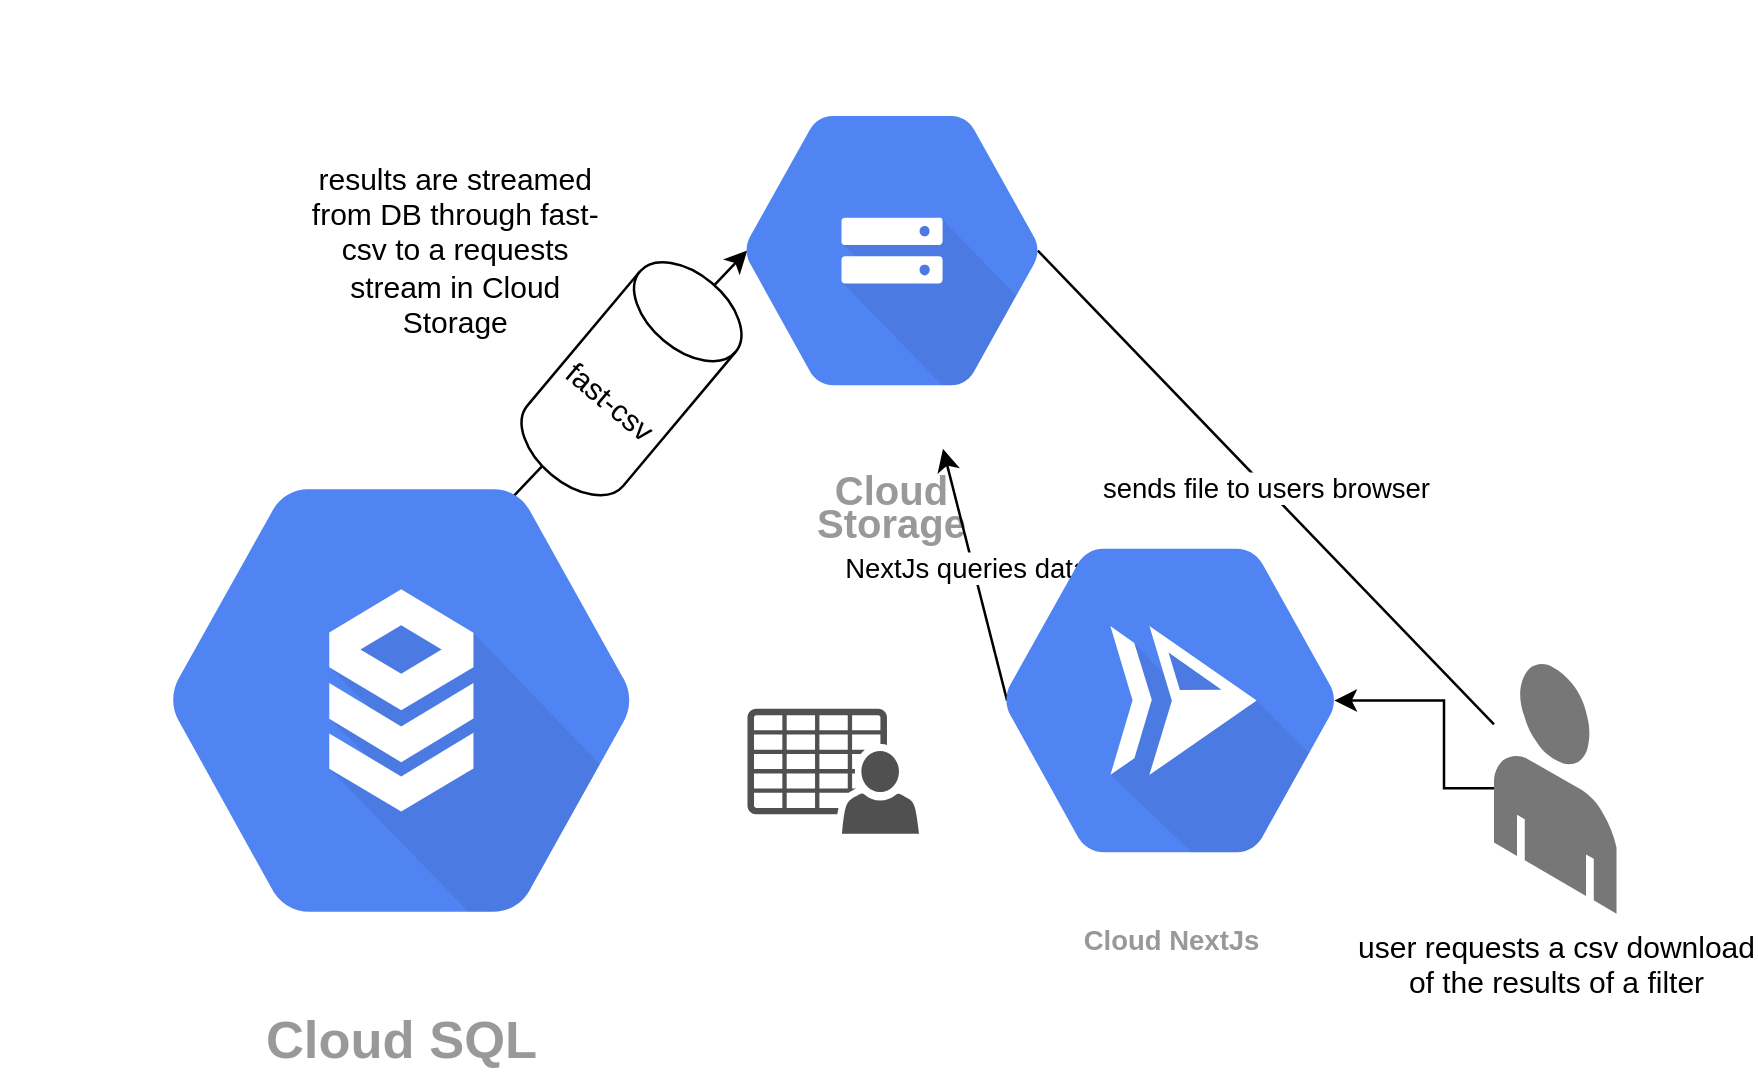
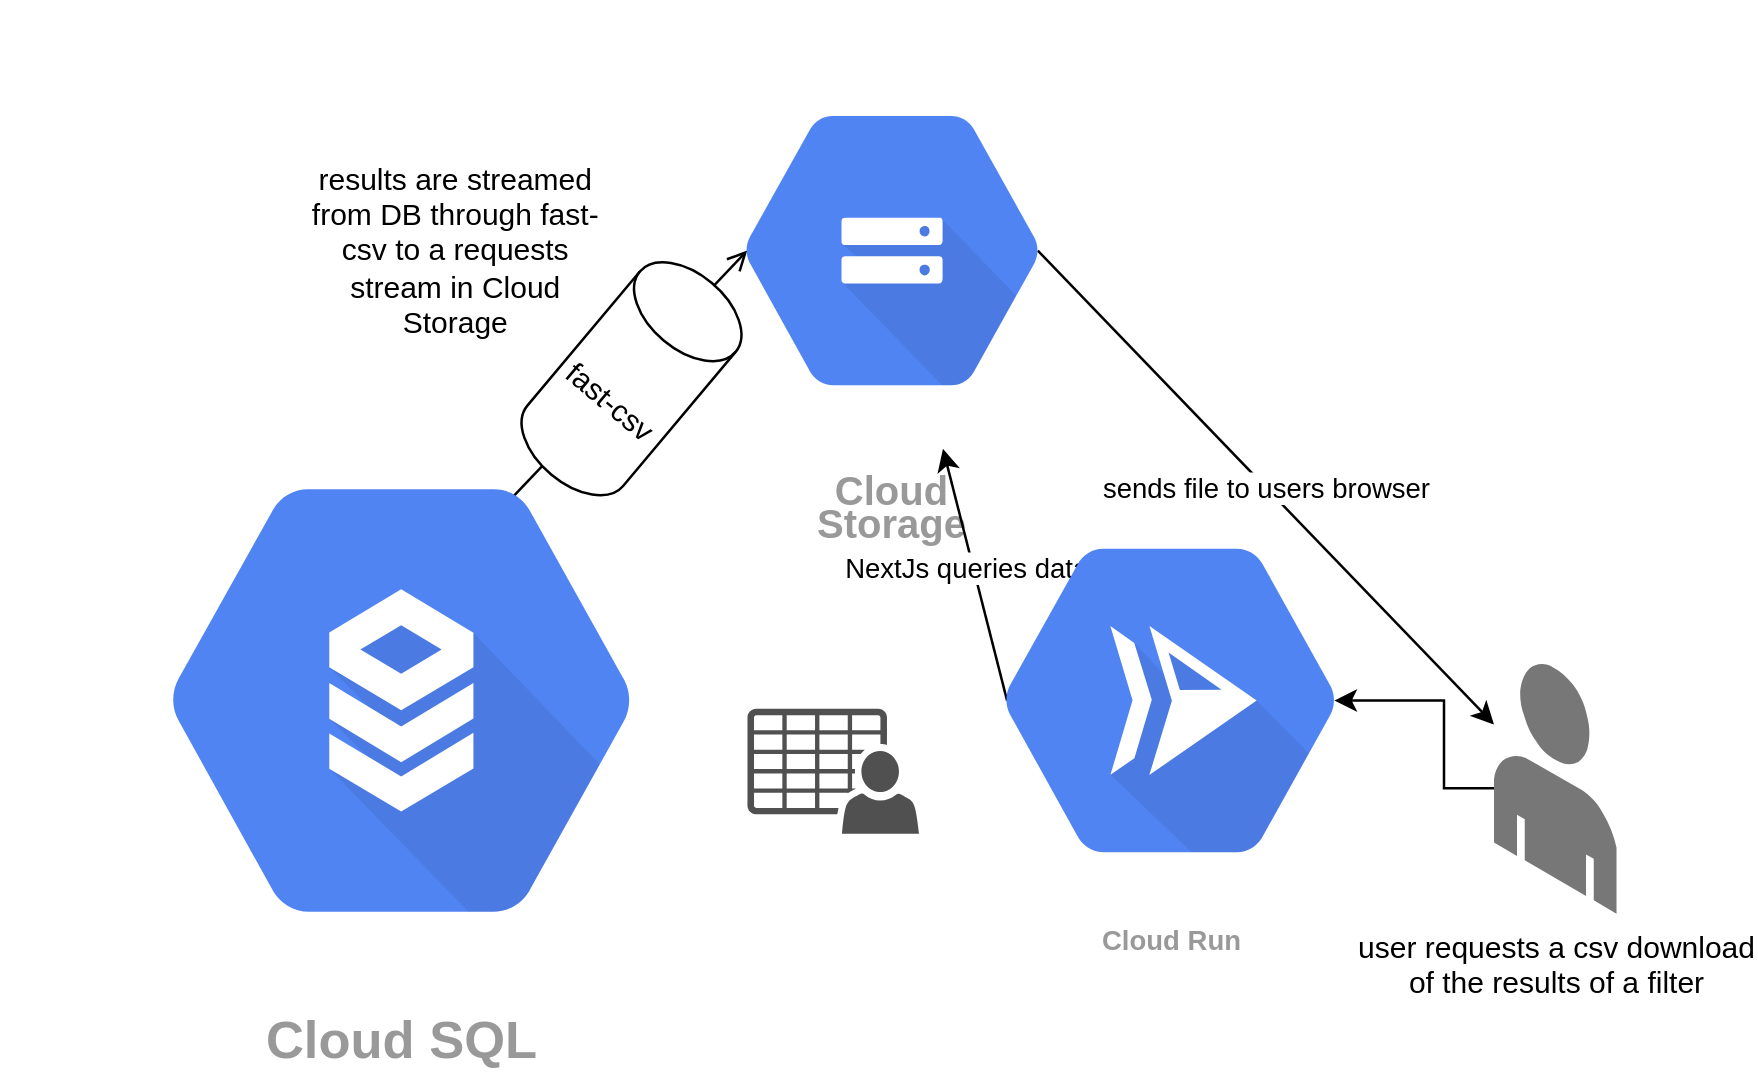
  <mxCell id="0" />
  <mxCell id="1" parent="0" />
- <mxCell id="2" style="edgeStyle=none;rounded=0;orthogonalLoop=1;jettySize=auto;html=1;exitX=0.66;exitY=0.17;exitDx=0;exitDy=0;exitPerimeter=0;entryX=0.175;entryY=0.5;entryDx=0;entryDy=0;entryPerimeter=0;" edge="1" parent="1" source="3" target="5"><mxGeometry relative="1" as="geometry" /></mxCell>
+ <mxCell id="2" style="edgeStyle=none;rounded=0;orthogonalLoop=1;jettySize=auto;html=1;exitX=0.66;exitY=0.17;exitDx=0;exitDy=0;exitPerimeter=0;entryX=0.175;entryY=0.5;entryDx=0;entryDy=0;entryPerimeter=0;endArrow=open;" edge="1" parent="1" source="3" target="5"><mxGeometry relative="1" as="geometry" /></mxCell>
  <mxCell id="3" value="&lt;p style=&quot;line-height: 0%&quot;&gt;&lt;font style=&quot;font-size: 21px&quot;&gt;Cloud SQL&lt;/font&gt;&lt;/p&gt;" style="html=1;fillColor=#5184F3;strokeColor=none;verticalAlign=top;labelPosition=center;verticalLabelPosition=bottom;align=center;spacingTop=-6;fontSize=11;fontStyle=1;fontColor=#999999;shape=mxgraph.gcp2.hexIcon;prIcon=cloud_sql" vertex="1" parent="1"><mxGeometry x="20" y="155.48" width="280.36" height="248.5" as="geometry" /></mxCell>
- <mxCell id="4" value="sends file to users browser" style="edgeStyle=none;rounded=0;orthogonalLoop=1;jettySize=auto;html=1;exitX=0.825;exitY=0.5;exitDx=0;exitDy=0;exitPerimeter=0;endArrow=none;" edge="1" parent="1" source="5" target="11"><mxGeometry relative="1" as="geometry" /></mxCell>
+ <mxCell id="4" value="sends file to users browser" style="edgeStyle=none;rounded=0;orthogonalLoop=1;jettySize=auto;html=1;exitX=0.825;exitY=0.5;exitDx=0;exitDy=0;exitPerimeter=0;" edge="1" parent="1" source="5" target="11"><mxGeometry relative="1" as="geometry" /></mxCell>
  <mxCell id="5" value="&lt;p style=&quot;line-height: 100%&quot;&gt;&lt;font style=&quot;font-size: 16px&quot;&gt;Cloud&lt;br&gt;Storage&lt;/font&gt;&lt;/p&gt;" style="html=1;fillColor=#5184F3;strokeColor=none;verticalAlign=top;labelPosition=center;verticalLabelPosition=bottom;align=center;spacingTop=-6;fontSize=11;fontStyle=1;fontColor=#999999;shape=mxgraph.gcp2.hexIcon;prIcon=cloud_storage" vertex="1" parent="1"><mxGeometry x="267" y="20.5" width="178.82" height="158.5" as="geometry" /></mxCell>
  <mxCell id="6" value="NextJs queries database" style="rounded=0;orthogonalLoop=1;jettySize=auto;html=1;exitX=0.175;exitY=0.5;exitDx=0;exitDy=0;exitPerimeter=0;" edge="1" parent="1" source="7" target="5"><mxGeometry x="-0.003" y="-9" relative="1" as="geometry"><mxPoint as="offset" /></mxGeometry></mxCell>
- <mxCell id="7" value="Cloud NextJs" style="html=1;fillColor=#5184F3;strokeColor=none;verticalAlign=top;labelPosition=center;verticalLabelPosition=bottom;align=center;spacingTop=-6;fontSize=11;fontStyle=1;fontColor=#999999;shape=mxgraph.gcp2.hexIcon;prIcon=cloud_run" vertex="1" parent="1"><mxGeometry x="367" y="190.48" width="201.38" height="178.5" as="geometry" /></mxCell>
+ <mxCell id="7" value="Cloud Run" style="html=1;fillColor=#5184F3;strokeColor=none;verticalAlign=top;labelPosition=center;verticalLabelPosition=bottom;align=center;spacingTop=-6;fontSize=11;fontStyle=1;fontColor=#999999;shape=mxgraph.gcp2.hexIcon;prIcon=cloud_run" vertex="1" parent="1"><mxGeometry x="367" y="190.48" width="201.38" height="178.5" as="geometry" /></mxCell>
  <mxCell id="8" value="" style="shape=image;html=1;verticalAlign=top;verticalLabelPosition=bottom;labelBackgroundColor=#ffffff;imageAspect=0;aspect=fixed;image=https://cdn3.iconfinder.com/data/icons/cad-database-presentation-spreadsheet-vector-fil-2/512/19-128.png" vertex="1" parent="1"><mxGeometry x="477" y="127" width="48" height="48" as="geometry" /></mxCell>
  <mxCell id="9" value="" style="pointerEvents=1;shadow=0;dashed=0;html=1;strokeColor=none;fillColor=#505050;labelPosition=center;verticalLabelPosition=bottom;verticalAlign=top;outlineConnect=0;align=center;shape=mxgraph.office.users.csv_file;" vertex="1" parent="1"><mxGeometry x="298.39" y="283" width="68.61" height="50" as="geometry" /></mxCell>
  <mxCell id="10" style="edgeStyle=orthogonalEdgeStyle;rounded=0;orthogonalLoop=1;jettySize=auto;html=1;entryX=0.825;entryY=0.5;entryDx=0;entryDy=0;entryPerimeter=0;" edge="1" parent="1" source="11" target="7"><mxGeometry relative="1" as="geometry" /></mxCell>
  <mxCell id="11" value="&lt;div&gt;user requests a csv download&lt;/div&gt;&lt;div&gt;of the results of a filter&lt;br&gt;&lt;/div&gt;" style="verticalLabelPosition=bottom;html=1;verticalAlign=top;strokeWidth=1;align=center;outlineConnect=0;dashed=0;outlineConnect=0;shape=mxgraph.aws3d.end_user;strokeColor=none;fillColor=#777777;aspect=fixed;" vertex="1" parent="1"><mxGeometry x="597" y="264.5" width="49" height="100.46" as="geometry" /></mxCell>
  <mxCell id="12" value="fast-csv" style="shape=cylinder3;whiteSpace=wrap;html=1;boundedLbl=1;backgroundOutline=1;size=15;rotation=40;" vertex="1" parent="1"><mxGeometry x="227" y="101" width="50" height="100" as="geometry" /></mxCell>
  <mxCell id="13" value="results are streamed from DB through fast-csv to a requests stream in Cloud Storage" style="text;html=1;strokeColor=none;fillColor=none;align=center;verticalAlign=middle;whiteSpace=wrap;rounded=0;" vertex="1" parent="1"><mxGeometry x="117" y="89.75" width="130" height="20" as="geometry" /></mxCell>
